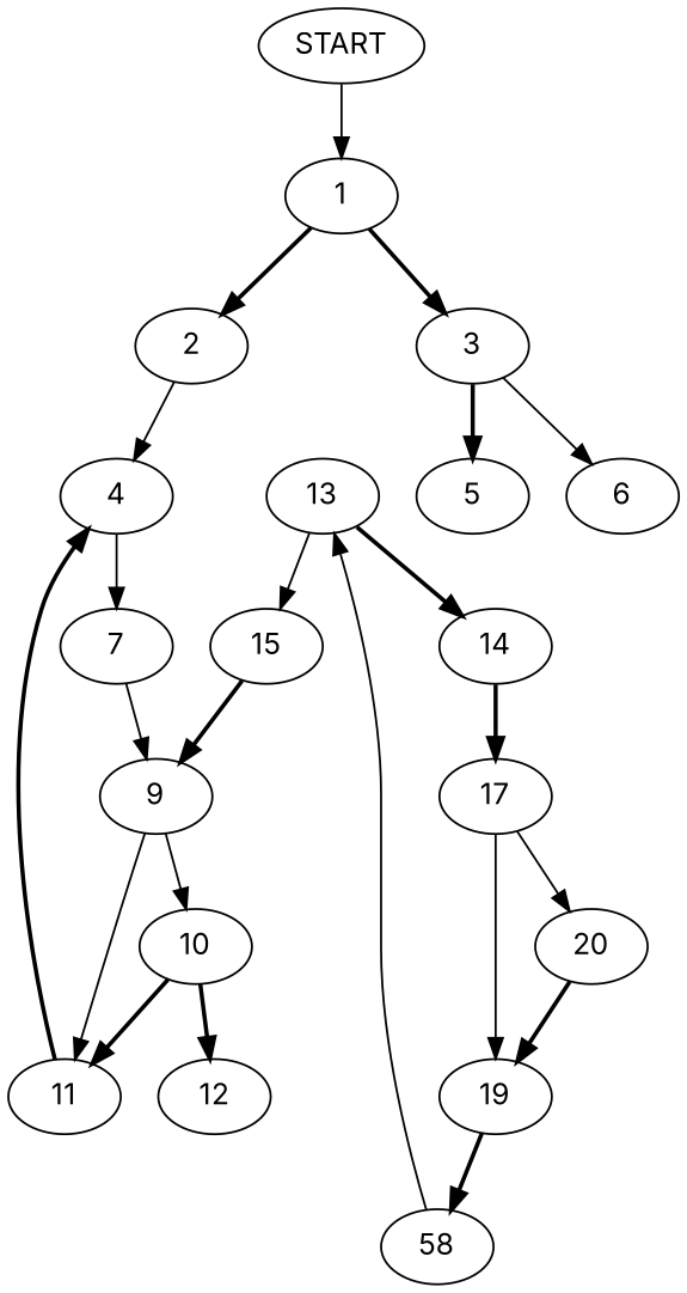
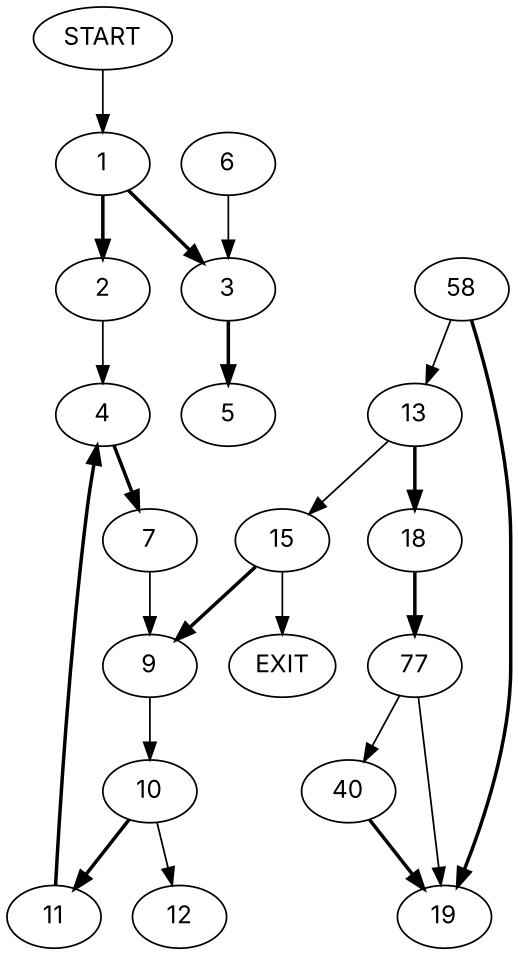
  digraph {
    fontname=Inter
    node [fontname=Inter]
    edge [fontname=Inter style=solid]
    n1 [label=START]
    1
    2
    3
+   n5 [label=EXIT]
    4
    5
    6
    7
    9
    13
-   14
+   14 [label=18]
    15
    10
    11
    12
-   17
+   17 [label=77]
    19
-   20
+   20 [label=40]
    n20 [label=58]
    n1 -> 1
    1 -> 2 [style=bold]
    1 -> 3 [style=bold]
    2 -> 4
    3 -> 5 [style=bold]
-   3 -> 6
-   4 -> 7
+   6 -> 3
+   4 -> 7 [style=bold]
    7 -> 9
    9 -> 10
-   9 -> 11
    13 -> 14 [style=bold]
    13 -> 15
    14 -> 17 [style=bold]
+   15 -> n5
    15 -> 9 [style=bold]
    10 -> 11 [style=bold]
-   10 -> 12 [style=bold]
+   10 -> 12
    11 -> 4 [style=bold]
    17 -> 19
    17 -> 20
-   19 -> n20 [style=bold]
+   n20 -> 19 [style=bold]
    20 -> 19 [style=bold]
    n20 -> 13
  }
